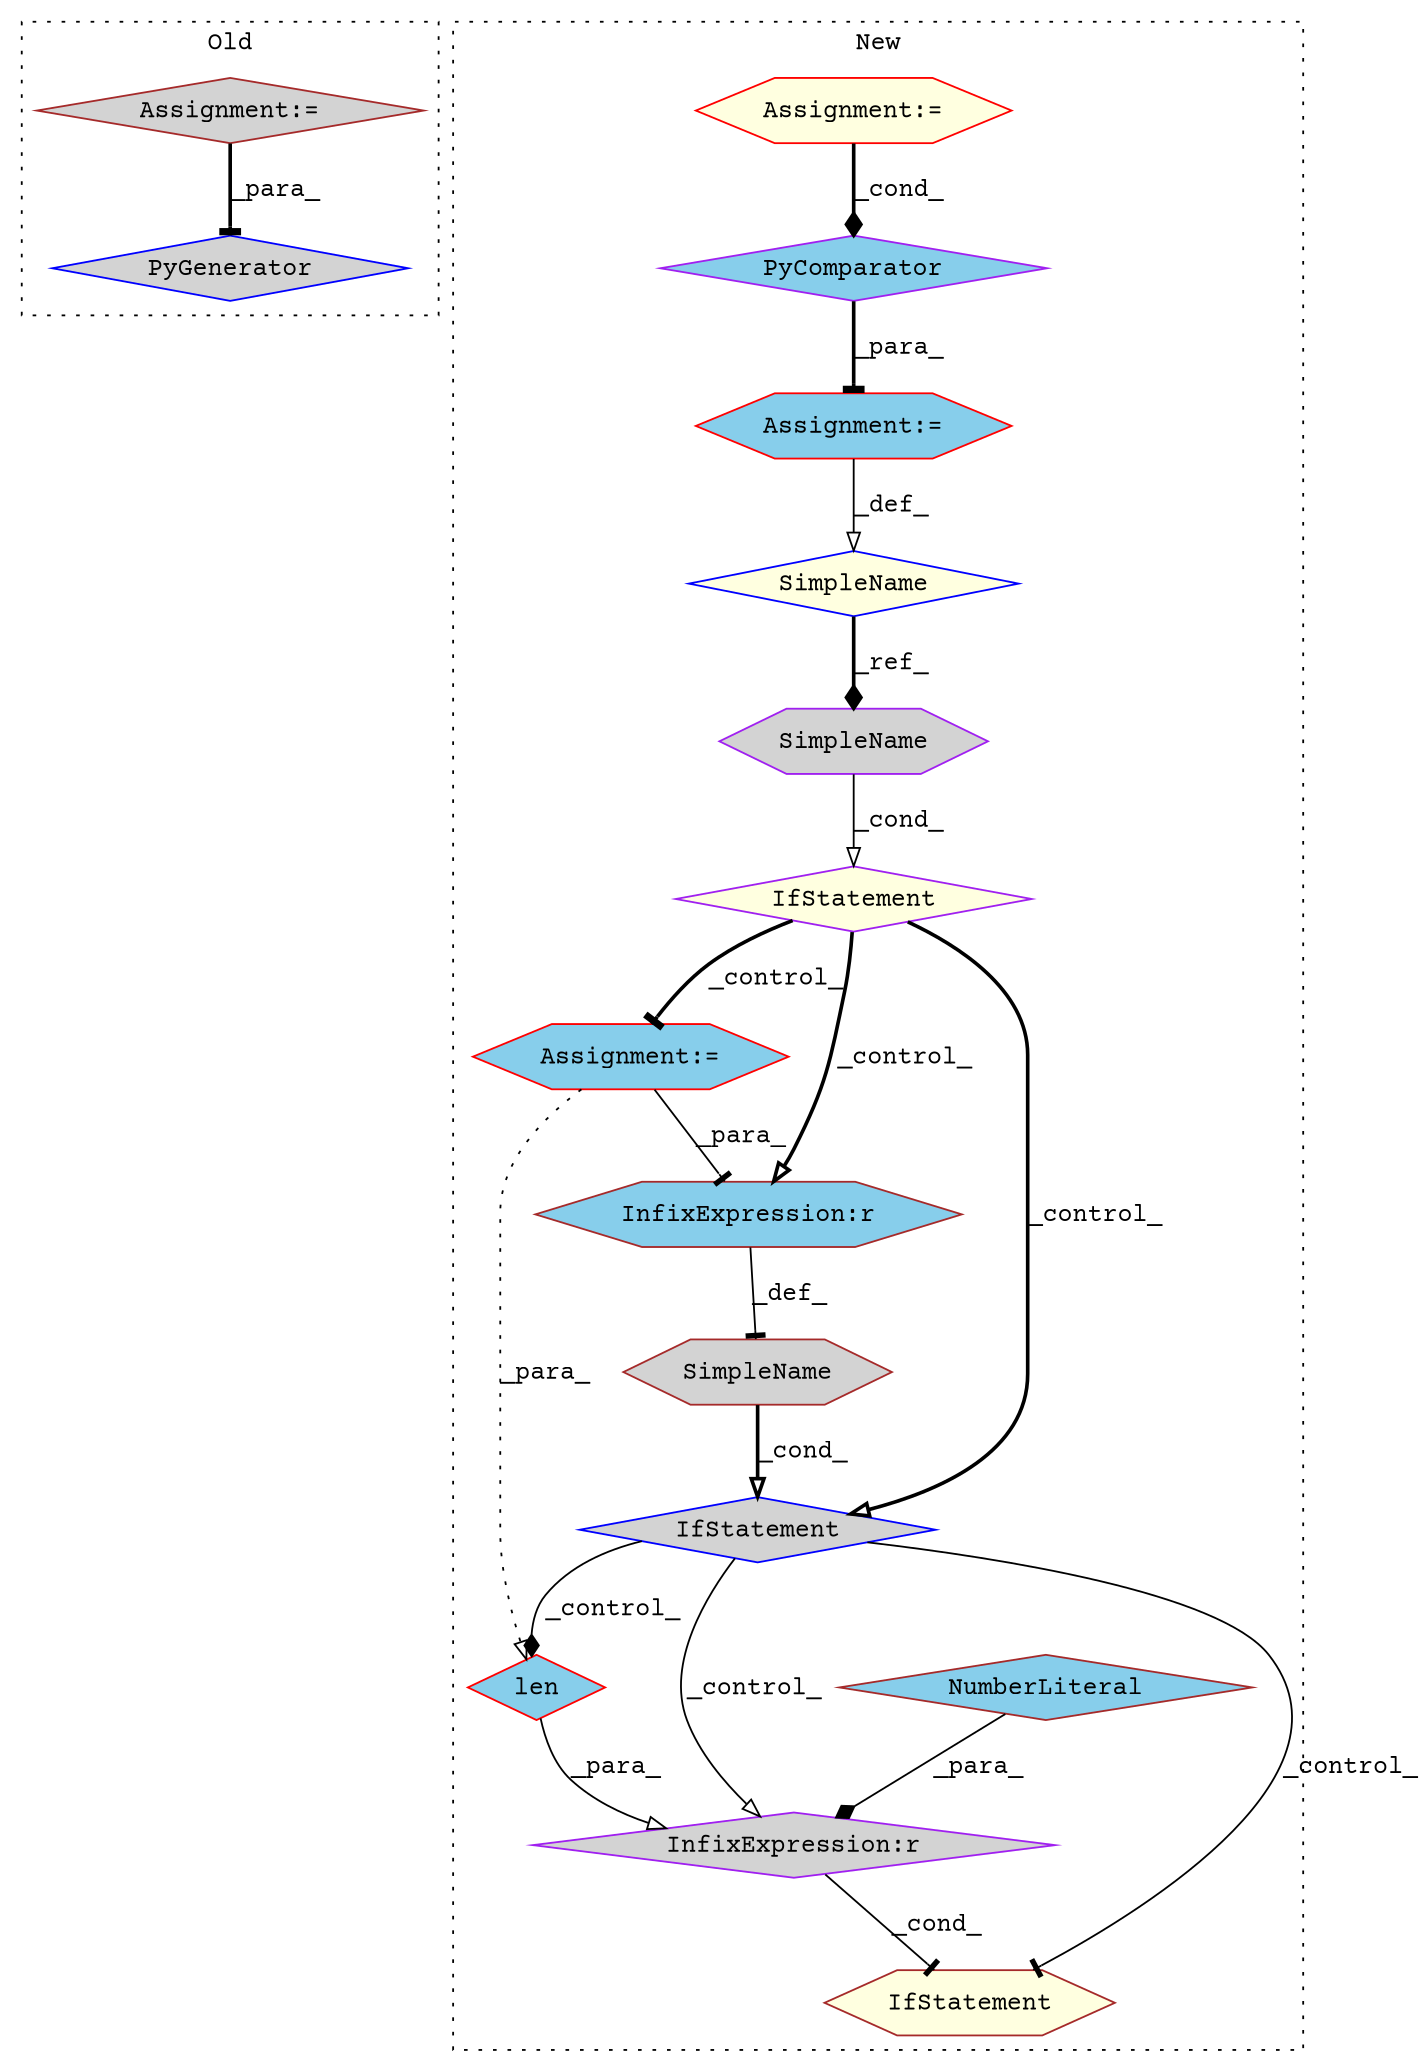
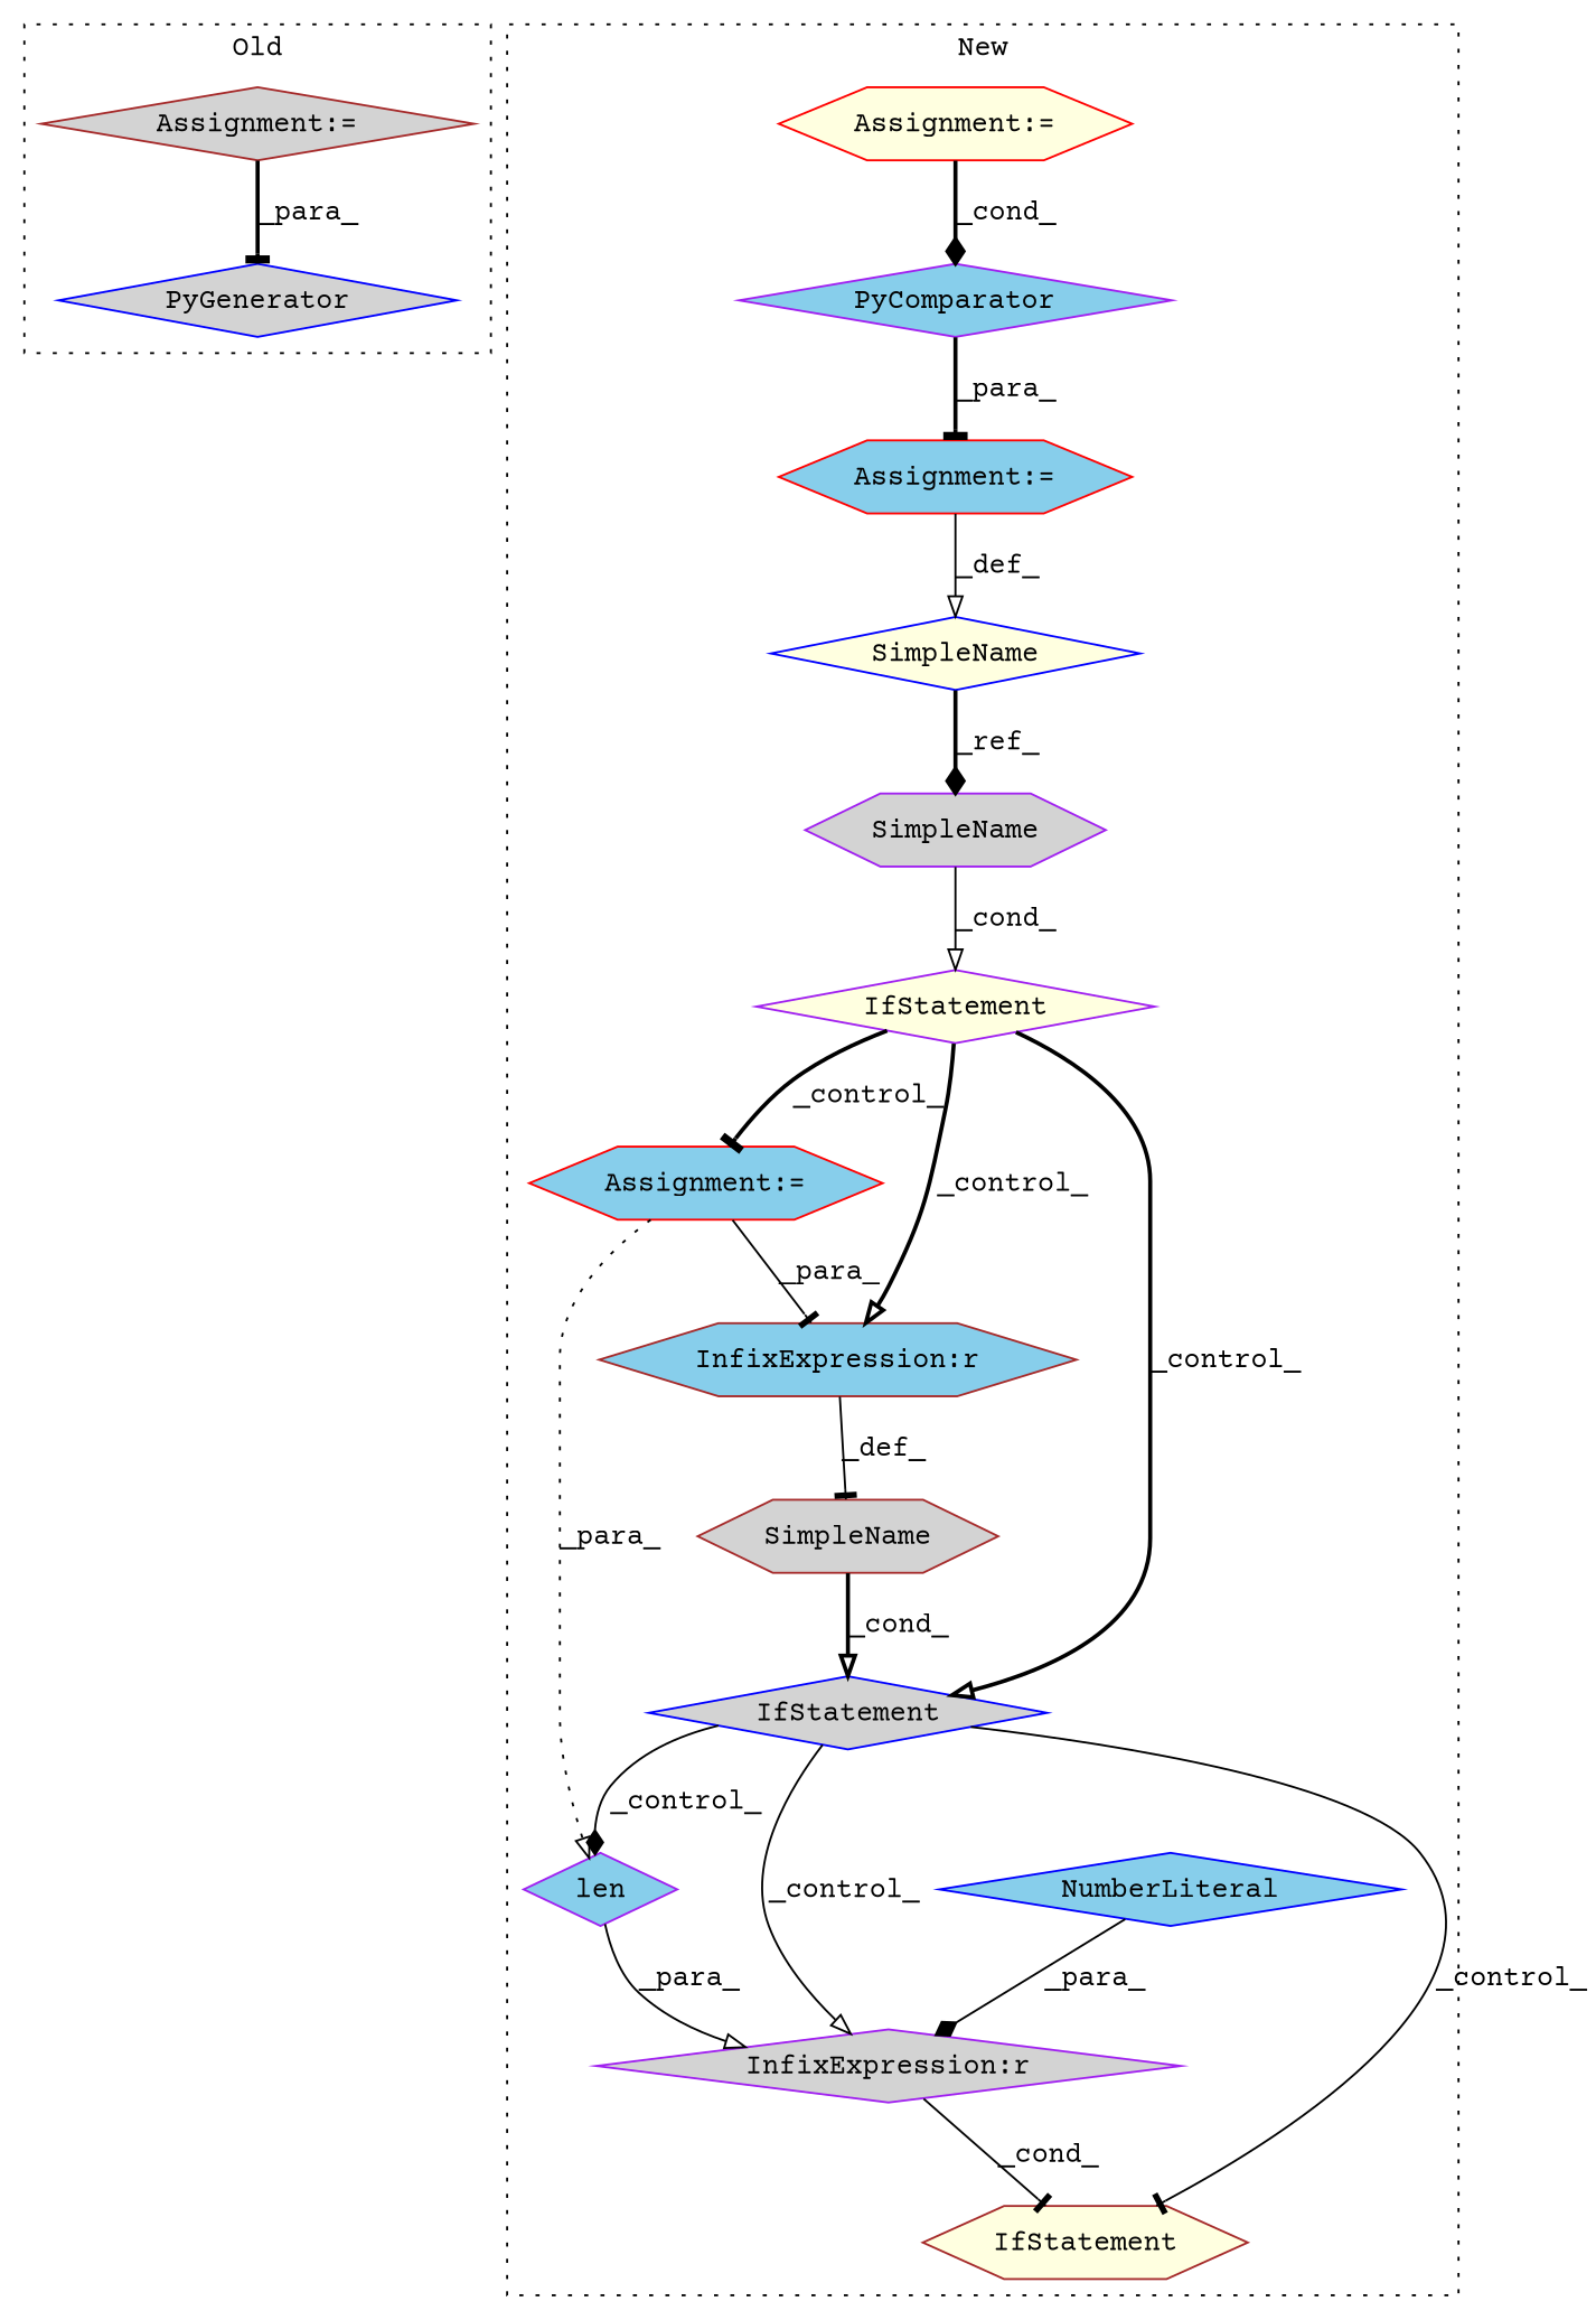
  digraph {
    fontname="Courier Prime"
    node [a=7 color=brown fillcolor=lightgrey fontname="Courier Prime" l=29 s=1981 shape=diamond style=filled]
    edge [arrowhead=onormal fontname="Courier Prime" style=solid]
    n1 [a=107 color=blue l=145 label=PyGenerator s=1270]
    n2 [label="Assignment:=" s=1380]
-   n3 [a=32 color=red fillcolor=skyblue l="4,1" label=len s="2473,2496"]
+   n3 [a=32 color=purple fillcolor=skyblue l="4,1" label=len s="2473,2496"]
    n4 [a=42 label=SimpleName shape=hexagon l="" s=""]
    n5 [a=27 color=purple l=4 label="InfixExpression:r" s=2497]
    n6 [a=25 fillcolor=lightyellow l="4,2" label=IfStatement s="2399,2503" shape=hexagon]
-   n7 [a=34 fillcolor=skyblue l=1 label=NumberLiteral s=2501]
+   n7 [a=34 color=blue fillcolor=skyblue l=1 label=NumberLiteral s=2501]
    n8 [a=25 color=purple fillcolor=lightyellow l="4,2" label=IfStatement s="2021,2036"]
    n9 [a=42 color=blue fillcolor=lightyellow l=11 label=SimpleName s=1821]
    n10 [a=25 color=blue l="4,2" label=IfStatement s="2178,2248"]
    n11 [a=113 color=purple fillcolor=skyblue label=PyComparator]
    n12 [a=27 fillcolor=skyblue l=4 label="InfixExpression:r" s=2222 shape=hexagon]
    n13 [color=red fillcolor=skyblue l=1 label="Assignment:=" s=1832 shape=hexagon]
    n14 [color=red fillcolor=skyblue l=1 label="Assignment:=" s=2155 shape=hexagon]
    n15 [color=red fillcolor=lightyellow label="Assignment:=" shape=hexagon]
    n16 [a=42 color=purple l=11 label=SimpleName s=2025 shape=hexagon]
    subgraph cluster_1 {
      label=Old
      style=dotted
      n1
      n2
    }
    subgraph cluster_2 {
      label=New
      style=dotted
      n3
      n4
      n5
      n6
      n7
      n8
      n9
      n10
      n11
      n12
      n13
      n14
      n15
      n16
    }
    n2 -> n1 [arrowhead=tee label=_para_ style=bold]
    n3 -> n5 [label=_para_]
    n4 -> n10 [label=_cond_ style=bold]
    n5 -> n6 [arrowhead=tee label=_cond_]
    n7 -> n5 [arrowhead=diamond label=_para_]
    n8 -> n10 [label=_control_ style=bold]
    n8 -> n12 [label=_control_ style=bold]
    n8 -> n14 [arrowhead=tee label=_control_ style=bold]
    n9 -> n16 [arrowhead=diamond label=_ref_ style=bold]
    n10 -> n3 [arrowhead=diamond label=_control_]
    n10 -> n5 [label=_control_]
    n10 -> n6 [arrowhead=tee label=_control_]
    n11 -> n13 [arrowhead=tee label=_para_ style=bold]
    n12 -> n4 [arrowhead=tee label=_def_]
    n13 -> n9 [label=_def_]
    n14 -> n3 [label=_para_ style=dotted]
    n14 -> n12 [arrowhead=tee label=_para_]
    n15 -> n11 [arrowhead=diamond label=_cond_ style=bold]
    n16 -> n8 [label=_cond_]
  }
